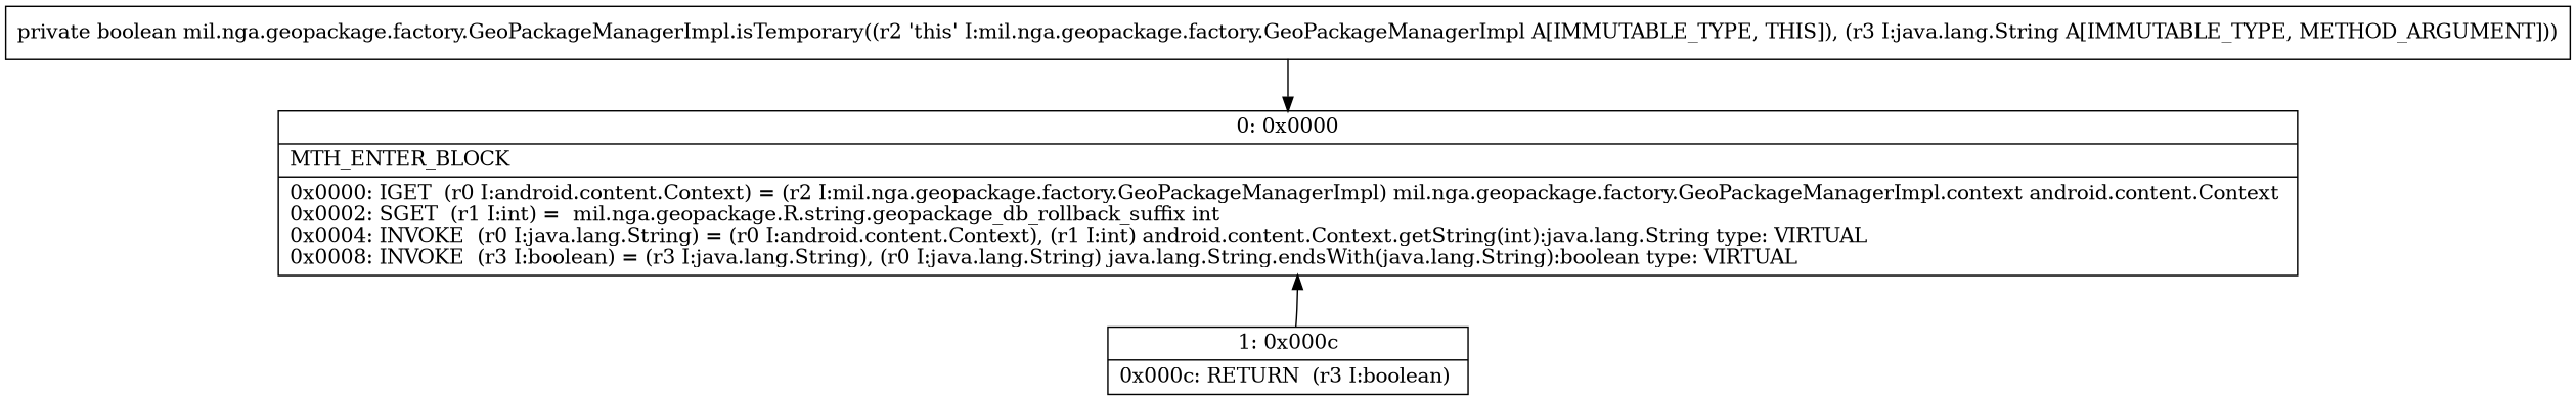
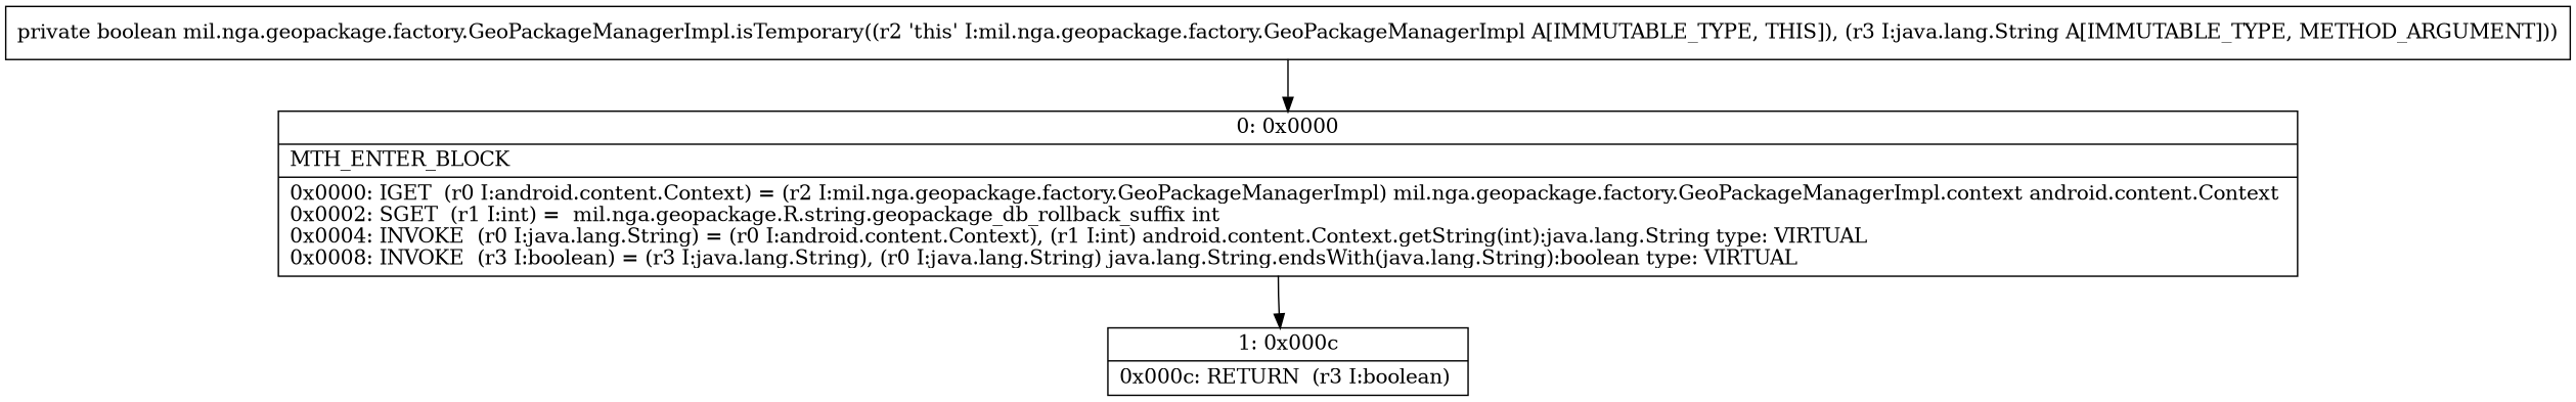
  digraph {
    node [shape=record]
    n1 [label="{0\:\ 0x0000|MTH_ENTER_BLOCK\l|0x0000: IGET  (r0 I:android.content.Context) = (r2 I:mil.nga.geopackage.factory.GeoPackageManagerImpl) mil.nga.geopackage.factory.GeoPackageManagerImpl.context android.content.Context \l0x0002: SGET  (r1 I:int) =  mil.nga.geopackage.R.string.geopackage_db_rollback_suffix int \l0x0004: INVOKE  (r0 I:java.lang.String) = (r0 I:android.content.Context), (r1 I:int) android.content.Context.getString(int):java.lang.String type: VIRTUAL \l0x0008: INVOKE  (r3 I:boolean) = (r3 I:java.lang.String), (r0 I:java.lang.String) java.lang.String.endsWith(java.lang.String):boolean type: VIRTUAL \l}"]
    n2 [label="{1\:\ 0x000c|0x000c: RETURN  (r3 I:boolean) \l}"]
    n3 [label="{private boolean mil.nga.geopackage.factory.GeoPackageManagerImpl.isTemporary((r2 'this' I:mil.nga.geopackage.factory.GeoPackageManagerImpl A[IMMUTABLE_TYPE, THIS]), (r3 I:java.lang.String A[IMMUTABLE_TYPE, METHOD_ARGUMENT])) }"]
-   n2 -> n1
+   n1 -> n2
    n3 -> n1
  }
